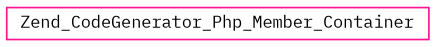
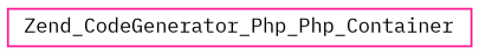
  digraph {
    rankdir=LR
    fontname="IBM Plex Mono"
-   n1 [color=deeppink fillcolor=white fontname="IBM Plex Mono" fontsize=10 height=0.2 label=Zend_CodeGenerator_Php_Member_Container shape=record style=filled width=0.4]
+   n1 [color=deeppink fillcolor=white fontname="IBM Plex Mono" fontsize=10 height=0.2 label=Zend_CodeGenerator_Php_Php_Container shape=record style=filled width=0.4]
  }
